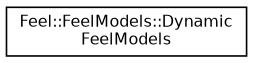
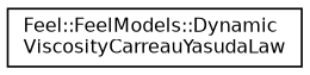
  digraph {
    rankdir=LR
-   n1 [color=black fillcolor=white fontname=Helvetica fontsize=10 height=0.2 label="Feel::FeelModels::Dynamic\lFeelModels" shape=record style=filled width=0.4]
+   n1 [color=black fillcolor=white fontname=Helvetica fontsize=10 height=0.2 label="Feel::FeelModels::Dynamic\lViscosityCarreauYasudaLaw" shape=record style=filled width=0.4]
  }
